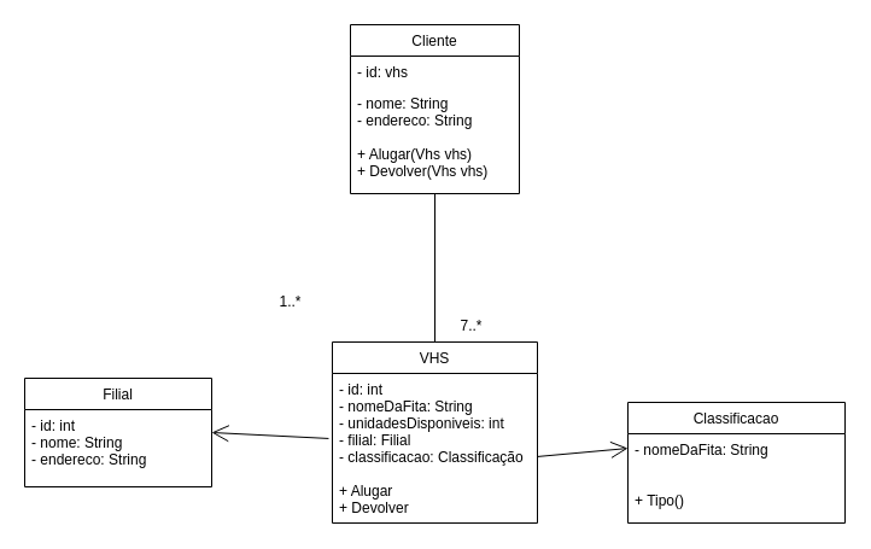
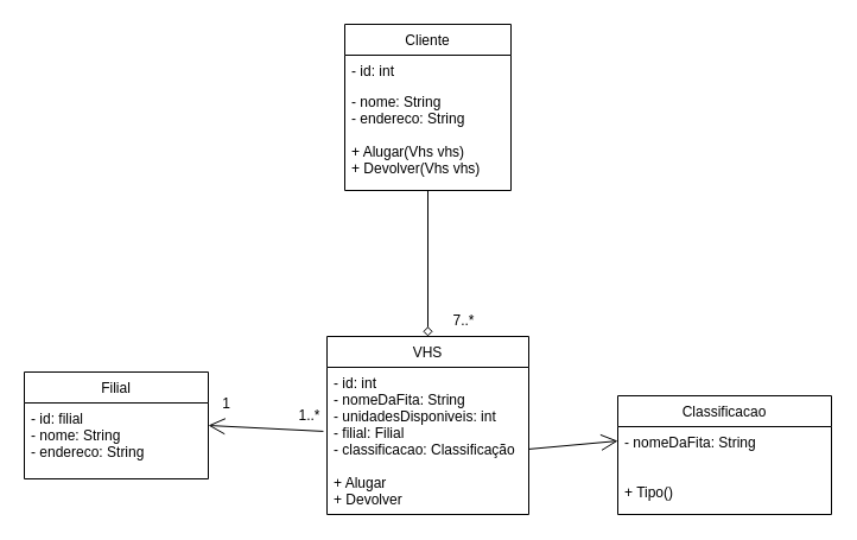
  <mxCell id="0" />
  <mxCell id="1" parent="0" />
- <mxCell id="2" style="edgeStyle=orthogonalEdgeStyle;rounded=0;orthogonalLoop=1;jettySize=auto;html=1;endArrow=none;endFill=0;entryX=0.5;entryY=0;entryDx=0;entryDy=0;" parent="1" source="3" target="12" edge="1"><mxGeometry relative="1" as="geometry"><mxPoint x="390" y="220" as="targetPoint" /></mxGeometry></mxCell>
+ <mxCell id="2" style="edgeStyle=orthogonalEdgeStyle;rounded=0;orthogonalLoop=1;jettySize=auto;html=1;endArrow=diamond;endFill=0;entryX=0.5;entryY=0;entryDx=0;entryDy=0;" parent="1" source="3" target="12" edge="1"><mxGeometry relative="1" as="geometry"><mxPoint x="390" y="220" as="targetPoint" /></mxGeometry></mxCell>
  <mxCell id="3" value="Cliente" style="swimlane;fontStyle=0;childLayout=stackLayout;horizontal=1;startSize=26;fillColor=none;horizontalStack=0;resizeParent=1;resizeParentMax=0;resizeLast=0;collapsible=1;marginBottom=0;" parent="1" vertex="1"><mxGeometry x="290" y="20" width="140" height="140" as="geometry" /></mxCell>
- <mxCell id="4" value="- id: vhs" style="text;strokeColor=none;fillColor=none;align=left;verticalAlign=top;spacingLeft=4;spacingRight=4;overflow=hidden;rotatable=0;points=[[0,0.5],[1,0.5]];portConstraint=eastwest;" parent="3" vertex="1"><mxGeometry y="26" width="140" height="26" as="geometry" /></mxCell>
+ <mxCell id="4" value="- id: int" style="text;strokeColor=none;fillColor=none;align=left;verticalAlign=top;spacingLeft=4;spacingRight=4;overflow=hidden;rotatable=0;points=[[0,0.5],[1,0.5]];portConstraint=eastwest;" parent="3" vertex="1"><mxGeometry y="26" width="140" height="26" as="geometry" /></mxCell>
  <mxCell id="5" value="- nome: String&#10;- endereco: String&#10;&#10;+ Alugar(Vhs vhs)&#10;+ Devolver(Vhs vhs)" style="text;strokeColor=none;fillColor=none;align=left;verticalAlign=top;spacingLeft=4;spacingRight=4;overflow=hidden;rotatable=0;points=[[0,0.5],[1,0.5]];portConstraint=eastwest;" parent="3" vertex="1"><mxGeometry y="52" width="140" height="88" as="geometry" /></mxCell>
  <mxCell id="6" value="Filial" style="swimlane;fontStyle=0;childLayout=stackLayout;horizontal=1;startSize=26;fillColor=none;horizontalStack=0;resizeParent=1;resizeParentMax=0;resizeLast=0;collapsible=1;marginBottom=0;" parent="1" vertex="1"><mxGeometry x="20" y="313" width="155" height="90" as="geometry" /></mxCell>
- <mxCell id="7" value="- id: int&#10;- nome: String&#10;- endereco: String&#10;&#10;" style="text;strokeColor=none;fillColor=none;align=left;verticalAlign=top;spacingLeft=4;spacingRight=4;overflow=hidden;rotatable=0;points=[[0,0.5],[1,0.5]];portConstraint=eastwest;" parent="6" vertex="1"><mxGeometry y="26" width="155" height="64" as="geometry" /></mxCell>
+ <mxCell id="7" value="- id: filial&#10;- nome: String&#10;- endereco: String&#10;&#10;" style="text;strokeColor=none;fillColor=none;align=left;verticalAlign=top;spacingLeft=4;spacingRight=4;overflow=hidden;rotatable=0;points=[[0,0.5],[1,0.5]];portConstraint=eastwest;" parent="6" vertex="1"><mxGeometry y="26" width="155" height="64" as="geometry" /></mxCell>
  <mxCell id="8" value="Classificacao" style="swimlane;fontStyle=0;childLayout=stackLayout;horizontal=1;startSize=26;fillColor=none;horizontalStack=0;resizeParent=1;resizeParentMax=0;resizeLast=0;collapsible=1;marginBottom=0;" parent="1" vertex="1"><mxGeometry x="520" y="333" width="180" height="100" as="geometry" /></mxCell>
  <mxCell id="9" value="- nomeDaFita: String&#10;&#10;&#10;+ Tipo()" style="text;strokeColor=none;fillColor=none;align=left;verticalAlign=top;spacingLeft=4;spacingRight=4;overflow=hidden;rotatable=0;points=[[0,0.5],[1,0.5]];portConstraint=eastwest;" parent="8" vertex="1"><mxGeometry y="26" width="180" height="74" as="geometry" /></mxCell>
  <mxCell id="10" value="" style="endArrow=open;endFill=1;endSize=12;html=1;rounded=0;entryX=0;entryY=0.163;entryDx=0;entryDy=0;exitX=1;exitY=0.556;exitDx=0;exitDy=0;entryPerimeter=0;exitPerimeter=0;" parent="1" source="13" target="9" edge="1"><mxGeometry width="160" relative="1" as="geometry"><mxPoint x="445" y="388" as="sourcePoint" /><mxPoint x="552.5" y="195" as="targetPoint" /></mxGeometry></mxCell>
  <mxCell id="11" value="" style="endArrow=open;endFill=1;endSize=12;html=1;rounded=0;entryX=1;entryY=0.5;entryDx=0;entryDy=0;exitX=-0.018;exitY=0.435;exitDx=0;exitDy=0;exitPerimeter=0;" parent="1" source="13" target="6" edge="1"><mxGeometry width="160" relative="1" as="geometry"><mxPoint x="445" y="413" as="sourcePoint" /><mxPoint x="620" y="220" as="targetPoint" /><Array as="points" /></mxGeometry></mxCell>
  <mxCell id="12" value="VHS" style="swimlane;fontStyle=0;childLayout=stackLayout;horizontal=1;startSize=26;fillColor=none;horizontalStack=0;resizeParent=1;resizeParentMax=0;resizeLast=0;collapsible=1;marginBottom=0;" parent="1" vertex="1"><mxGeometry x="275" y="283" width="170" height="150" as="geometry" /></mxCell>
  <mxCell id="13" value="- id: int&#10;- nomeDaFita: String&#10;- unidadesDisponiveis: int&#10;- filial: Filial&#10;- classificacao: Classificação&#10;&#10;+ Alugar&#10;+ Devolver" style="text;strokeColor=none;fillColor=none;align=left;verticalAlign=top;spacingLeft=4;spacingRight=4;overflow=hidden;rotatable=0;points=[[0,0.5],[1,0.5]];portConstraint=eastwest;" parent="12" vertex="1"><mxGeometry y="26" width="170" height="124" as="geometry" /></mxCell>
- <mxCell id="15" value="1..*" style="text;html=1;align=center;verticalAlign=middle;resizable=0;points=[];autosize=1;strokeColor=none;fillColor=none;" vertex="1" parent="1"><mxGeometry x="225" y="240" width="30" height="20" as="geometry" /></mxCell>
+ <mxCell id="14" value="1" style="text;html=1;align=center;verticalAlign=middle;resizable=0;points=[];autosize=1;strokeColor=none;fillColor=none;" vertex="1" parent="1"><mxGeometry x="180" y="330" width="20" height="20" as="geometry" /></mxCell>
+ <mxCell id="15" value="1..*" style="text;html=1;align=center;verticalAlign=middle;resizable=0;points=[];autosize=1;strokeColor=none;fillColor=none;" vertex="1" parent="1"><mxGeometry x="245" y="340" width="30" height="20" as="geometry" /></mxCell>
  <mxCell id="16" value="7..*" style="text;html=1;align=center;verticalAlign=middle;resizable=0;points=[];autosize=1;strokeColor=none;fillColor=none;" vertex="1" parent="1"><mxGeometry x="375" y="260" width="30" height="20" as="geometry" /></mxCell>
